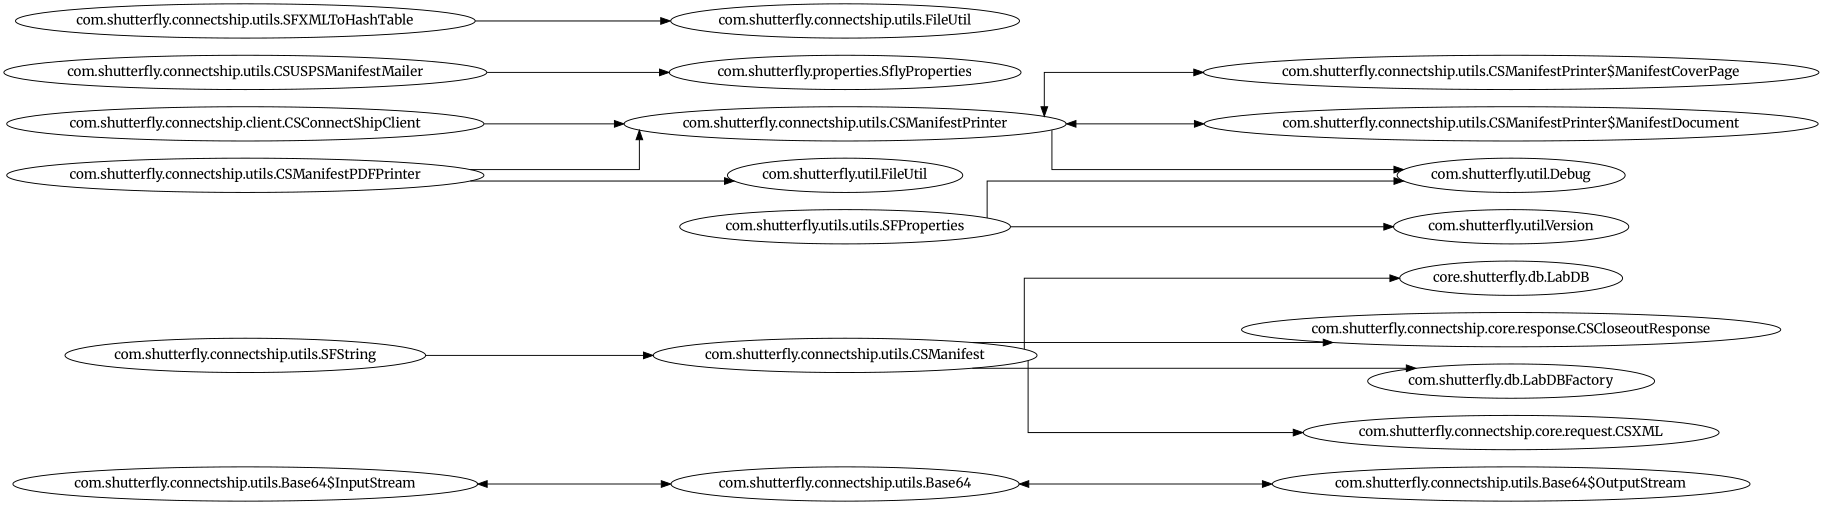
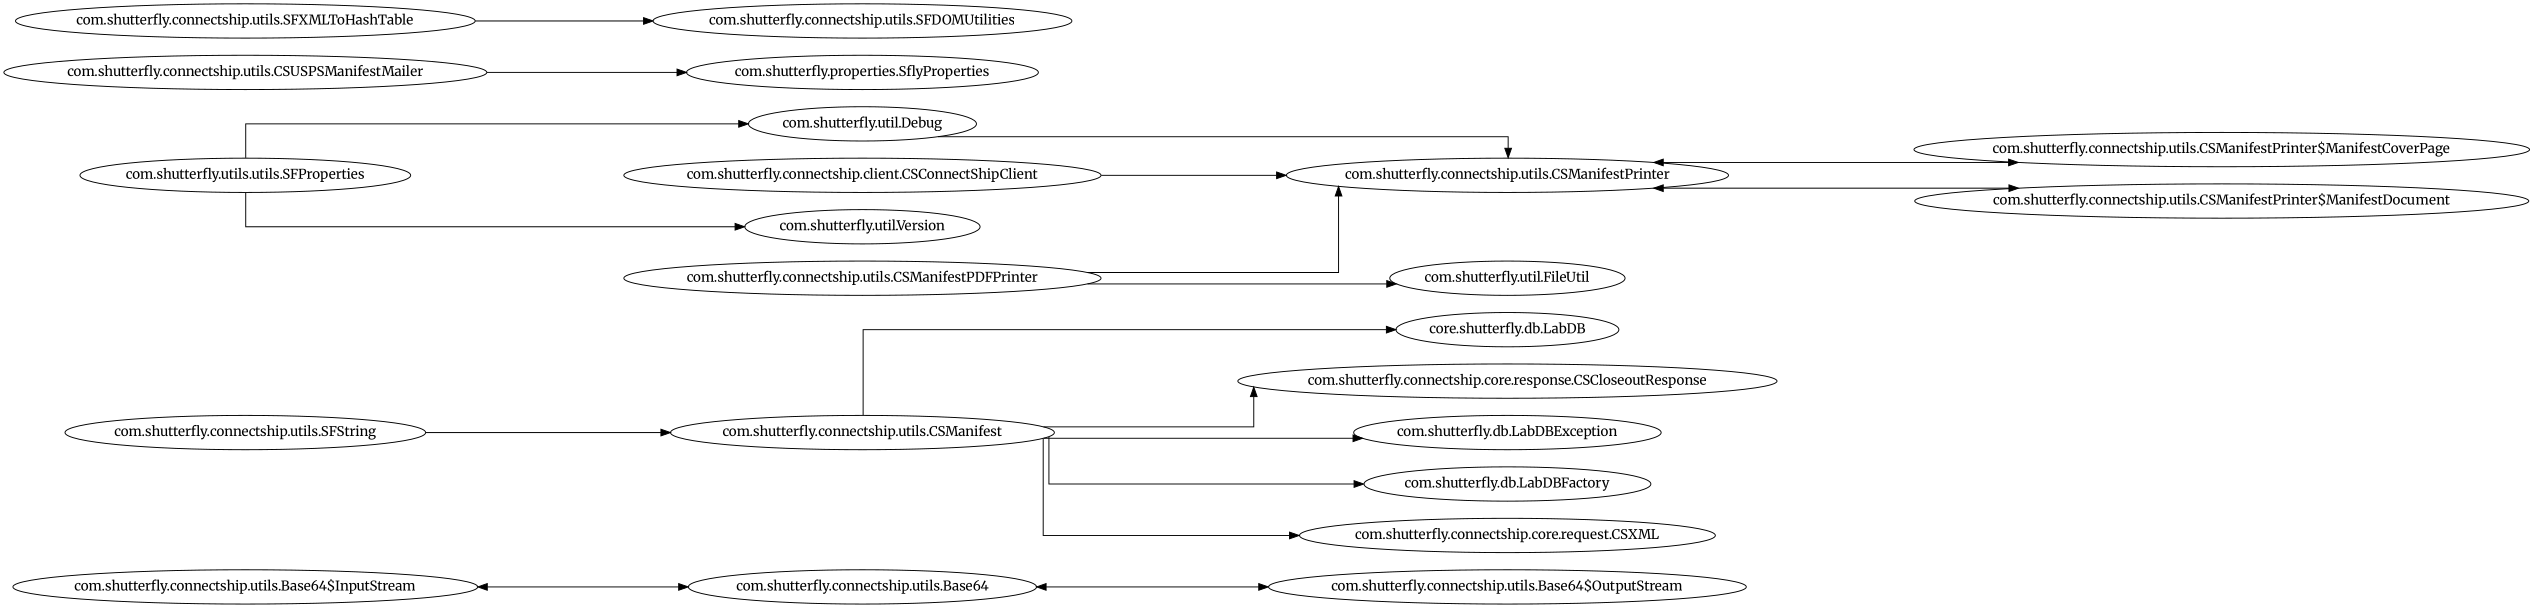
  digraph {
    concentrate=true
    fontname=Merriweather
    rankdir=LR
    ranksep=2.0
    splines=ortho
    node [fontname=Merriweather]
    edge [fontname=Merriweather]
    "com.shutterfly.connectship.utils.Base64$InputStream"
    "com.shutterfly.connectship.utils.Base64"
    "com.shutterfly.connectship.utils.Base64$OutputStream"
    n4 [label="core.shutterfly.db.LabDB"]
    "com.shutterfly.connectship.utils.CSManifest"
    "com.shutterfly.connectship.core.response.CSCloseoutResponse"
+   "com.shutterfly.db.LabDBException"
    "com.shutterfly.db.LabDBFactory"
    "com.shutterfly.connectship.core.request.CSXML"
    "com.shutterfly.connectship.utils.SFString"
    "com.shutterfly.connectship.utils.CSManifestPDFPrinter"
    "com.shutterfly.connectship.utils.CSManifestPrinter"
    "com.shutterfly.util.FileUtil"
    "com.shutterfly.connectship.utils.CSManifestPrinter$ManifestCoverPage"
    "com.shutterfly.connectship.utils.CSManifestPrinter$ManifestDocument"
    "com.shutterfly.util.Debug"
    "com.shutterfly.connectship.client.CSConnectShipClient"
    "com.shutterfly.connectship.utils.CSUSPSManifestMailer"
    "com.shutterfly.properties.SflyProperties"
    n20 [label="com.shutterfly.utils.utils.SFProperties"]
    "com.shutterfly.util.Version"
    "com.shutterfly.connectship.utils.SFXMLToHashTable"
-   "com.shutterfly.connectship.utils.SFDOMUtilities" [label="com.shutterfly.connectship.utils.FileUtil"]
+   "com.shutterfly.connectship.utils.SFDOMUtilities"
    "com.shutterfly.connectship.utils.Base64$InputStream" -> "com.shutterfly.connectship.utils.Base64"
    "com.shutterfly.connectship.utils.Base64" -> "com.shutterfly.connectship.utils.Base64$InputStream"
    "com.shutterfly.connectship.utils.Base64" -> "com.shutterfly.connectship.utils.Base64$OutputStream"
    "com.shutterfly.connectship.utils.Base64$OutputStream" -> "com.shutterfly.connectship.utils.Base64"
    "com.shutterfly.connectship.utils.CSManifest" -> n4
    "com.shutterfly.connectship.utils.CSManifest" -> "com.shutterfly.connectship.core.response.CSCloseoutResponse"
+   "com.shutterfly.connectship.utils.CSManifest" -> "com.shutterfly.db.LabDBException"
    "com.shutterfly.connectship.utils.CSManifest" -> "com.shutterfly.db.LabDBFactory"
    "com.shutterfly.connectship.utils.CSManifest" -> "com.shutterfly.connectship.core.request.CSXML"
    "com.shutterfly.connectship.utils.SFString" -> "com.shutterfly.connectship.utils.CSManifest"
    "com.shutterfly.connectship.utils.CSManifestPDFPrinter" -> "com.shutterfly.connectship.utils.CSManifestPrinter"
    "com.shutterfly.connectship.utils.CSManifestPDFPrinter" -> "com.shutterfly.util.FileUtil"
    "com.shutterfly.connectship.utils.CSManifestPrinter" -> "com.shutterfly.connectship.utils.CSManifestPrinter$ManifestCoverPage"
    "com.shutterfly.connectship.utils.CSManifestPrinter" -> "com.shutterfly.connectship.utils.CSManifestPrinter$ManifestDocument"
-   "com.shutterfly.connectship.utils.CSManifestPrinter" -> "com.shutterfly.util.Debug"
+   "com.shutterfly.util.Debug" -> "com.shutterfly.connectship.utils.CSManifestPrinter"
    "com.shutterfly.connectship.utils.CSManifestPrinter$ManifestCoverPage" -> "com.shutterfly.connectship.utils.CSManifestPrinter"
    "com.shutterfly.connectship.utils.CSManifestPrinter$ManifestDocument" -> "com.shutterfly.connectship.utils.CSManifestPrinter"
    "com.shutterfly.connectship.client.CSConnectShipClient" -> "com.shutterfly.connectship.utils.CSManifestPrinter"
    "com.shutterfly.connectship.utils.CSUSPSManifestMailer" -> "com.shutterfly.properties.SflyProperties"
    n20 -> "com.shutterfly.util.Debug"
    n20 -> "com.shutterfly.util.Version"
    "com.shutterfly.connectship.utils.SFXMLToHashTable" -> "com.shutterfly.connectship.utils.SFDOMUtilities"
  }
